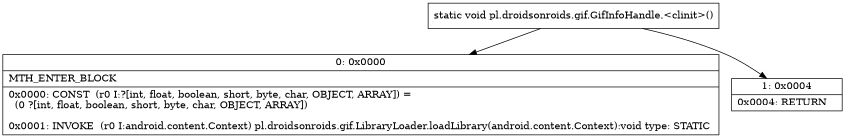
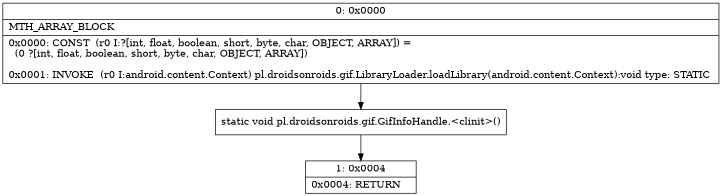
  digraph {
    node [shape=record]
-   n1 [label="{0\:\ 0x0000|MTH_ENTER_BLOCK\l|0x0000: CONST  (r0 I:?[int, float, boolean, short, byte, char, OBJECT, ARRAY]) = \l  (0 ?[int, float, boolean, short, byte, char, OBJECT, ARRAY])\l \l0x0001: INVOKE  (r0 I:android.content.Context) pl.droidsonroids.gif.LibraryLoader.loadLibrary(android.content.Context):void type: STATIC \l}"]
+   n1 [label="{0\:\ 0x0000|MTH_ARRAY_BLOCK\l|0x0000: CONST  (r0 I:?[int, float, boolean, short, byte, char, OBJECT, ARRAY]) = \l  (0 ?[int, float, boolean, short, byte, char, OBJECT, ARRAY])\l \l0x0001: INVOKE  (r0 I:android.content.Context) pl.droidsonroids.gif.LibraryLoader.loadLibrary(android.content.Context):void type: STATIC \l}"]
    n2 [label="{1\:\ 0x0004|0x0004: RETURN   \l}"]
    n3 [label="{static void pl.droidsonroids.gif.GifInfoHandle.\<clinit\>() }"]
-   n3 -> n1
+   n1 -> n3
    n3 -> n2
  }
